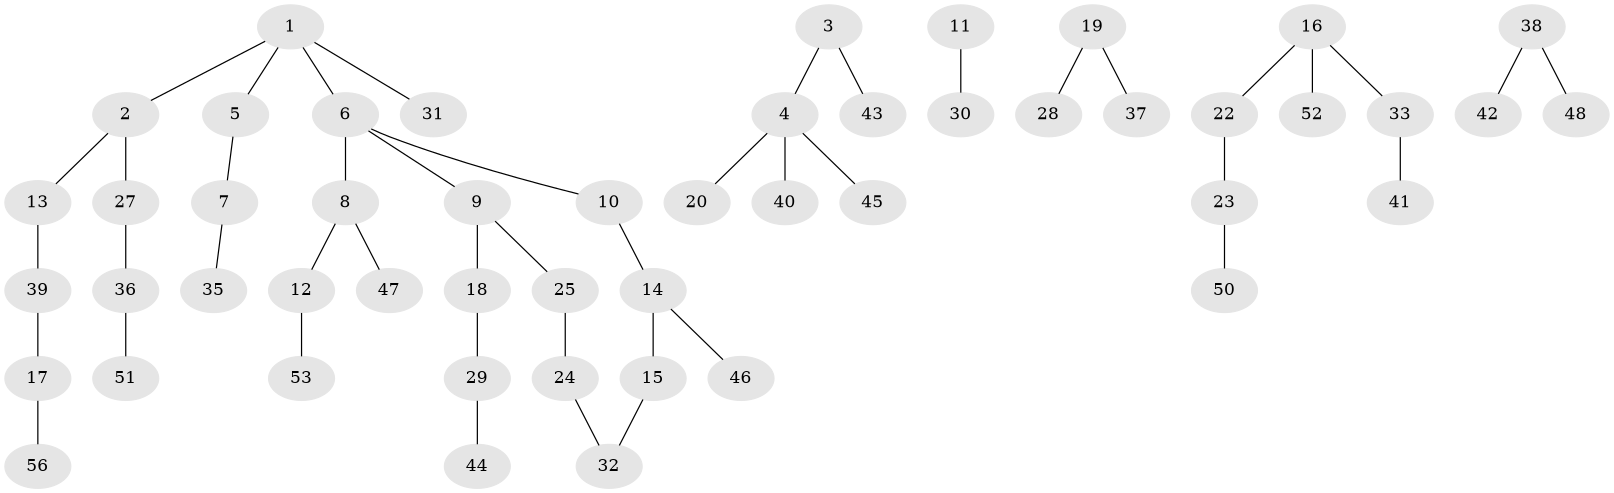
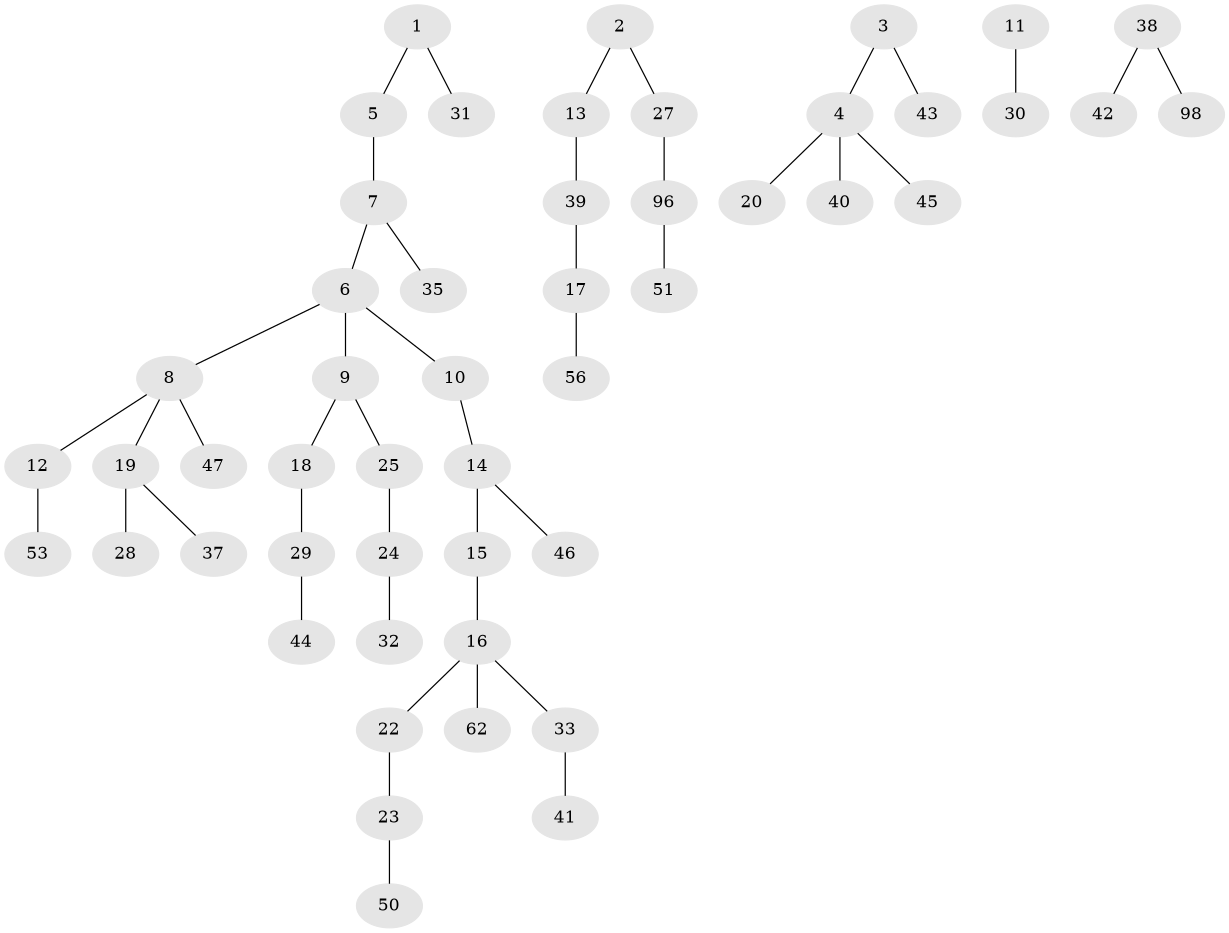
  graph {
    node [color=gray90 style=filled]
    1
    2
    5
    6
    31
    13
    27
    7
    8
    9
    10
    3
    4
    43
    39
    n16 [label=56]
    17
-   36
+   36 [label=96]
    20
    40
    45
    11
    30
    35
    12
    19
    47
    18
    25
    14
    53
    28
    37
    29
    24
    15
    46
    16
    32
    22
-   52
+   52 [label=62]
    33
    23
    44
    38
    42
-   48
+   48 [label=98]
    50
    41
    51
-   1 -- 2
    1 -- 5
-   1 -- 6
+   7 -- 6
    1 -- 31
    2 -- 13
    2 -- 27
    5 -- 7
    6 -- 8
    6 -- 9
    6 -- 10
    13 -- 39
    27 -- 36
    7 -- 35
    8 -- 12
+   8 -- 19
    8 -- 47
    9 -- 18
    9 -- 25
    10 -- 14
    3 -- 4
    3 -- 43
    4 -- 20
    4 -- 40
    4 -- 45
    39 -- 17
    17 -- n16
    36 -- 51
    11 -- 30
    12 -- 53
    19 -- 28
    19 -- 37
    18 -- 29
    25 -- 24
    14 -- 15
    14 -- 46
    29 -- 44
    24 -- 32
-   15 -- 32
+   15 -- 16
    16 -- 22
    16 -- 52
    16 -- 33
    22 -- 23
    33 -- 41
    23 -- 50
    38 -- 42
    38 -- 48
  }
